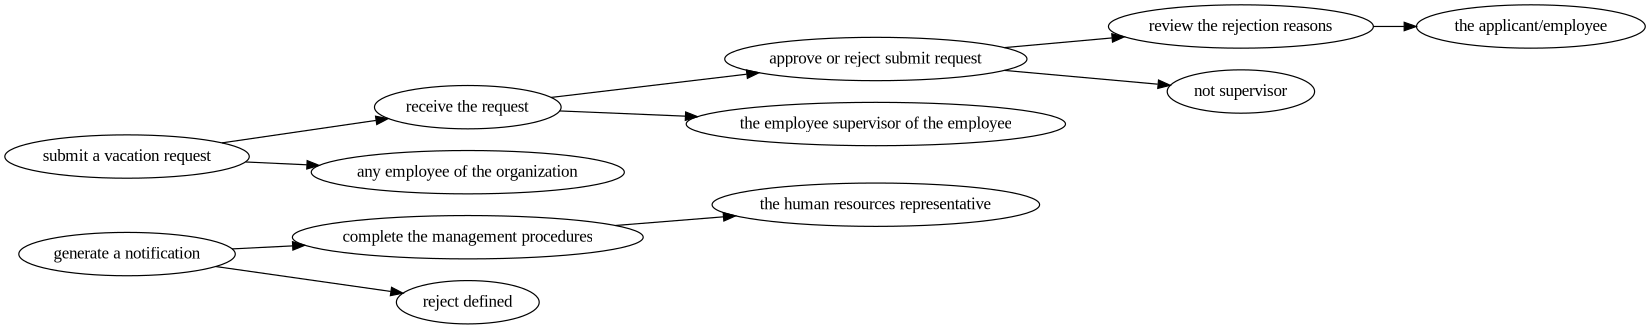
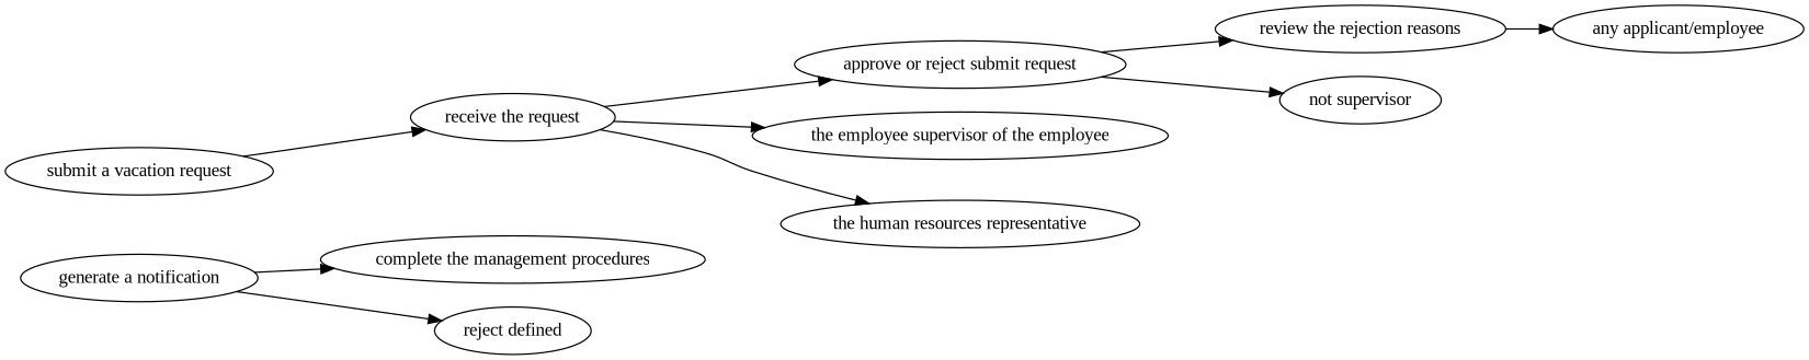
  strict digraph {
    fontname="Liberation Serif"
    rankdir=LR
    node [fontname="Liberation Serif"]
    edge [attrs="{'type': 'actor performer', 'label': 'actor performer'}" fontname="Liberation Serif"]
    "submit a vacation request" [attrs="{'type': 'Activity', 'label': 'submit a vacation request'}"]
    "receive the request" [attrs="{'type': 'Activity', 'label': 'receive the request'}"]
-   "any employee of the organization" [attrs="{'type': 'Actor', 'label': 'any employee of the organization'}"]
    n4 [attrs="{'type': 'Activity', 'label': 'approve or reject the request'}" label="approve or reject submit request"]
    n5 [attrs="{'type': 'Actor', 'label': 'the immediate supervisor of the employee'}" label="the employee supervisor of the employee"]
    "review the rejection reasons" [attrs="{'type': 'Activity', 'label': 'review the rejection reasons'}"]
    n7 [attrs="{'type': 'Actor', 'label': 'the supervisor'}" label="not supervisor"]
-   "the applicant/employee" [attrs="{'type': 'Actor', 'label': 'the applicant/employee'}"]
+   "the applicant/employee" [attrs="{'type': 'Actor', 'label': 'the applicant/employee'}" label="any applicant/employee"]
    "generate a notification" [attrs="{'type': 'Activity', 'label': 'generate a notification'}"]
    "complete the management procedures" [attrs="{'type': 'Activity', 'label': 'complete the management procedures'}"]
    n11 [attrs="{'type': 'Actor', 'label': 'not defined'}" label="reject defined"]
    "the human resources representative" [attrs="{'type': 'Actor', 'label': 'the human resources representative'}"]
    "submit a vacation request" -> "receive the request" [attrs="{'type': 'flow', 'label': 'flow'}"]
-   "submit a vacation request" -> "any employee of the organization"
    "receive the request" -> n4 [attrs="{'type': 'flow', 'label': 'flow'}"]
    "receive the request" -> n5
    n4 -> "review the rejection reasons" [attrs="{'type': 'flow', 'label': 'flow'}"]
    n4 -> n7
    "review the rejection reasons" -> "the applicant/employee"
    "generate a notification" -> "complete the management procedures" [attrs="{'type': 'flow', 'label': 'flow'}"]
    "generate a notification" -> n11
-   "complete the management procedures" -> "the human resources representative"
+   "receive the request" -> "the human resources representative"
  }
